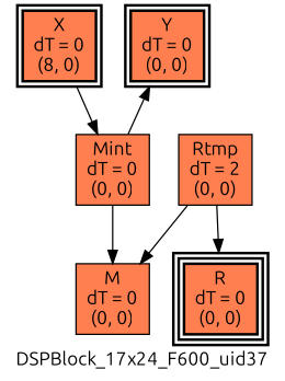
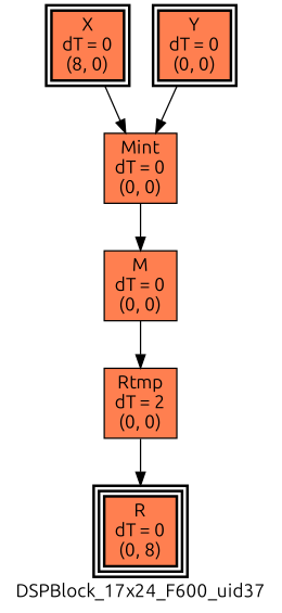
  digraph {
    fontname=Ubuntu
    label=DSPBlock_17x24_F600_uid37
    labeljust=right
    labelloc=bottom
    nodesep=0.25
    ranksep=0.5
    node [color=black fillcolor=coral fontname=Ubuntu peripheries=1 shape=box style="bold, filled"]
    edge [arrowhead=normal arrowsize=1.0 arrowtail=normal color=black dir=forward fontname=Ubuntu]
    n1 [label="X\ndT = 0\n(8, 0)" peripheries=2]
    n2 [label="Y\ndT = 0\n(0, 0)" peripheries=2]
-   n3 [label="R\ndT = 0\n(0, 0)" peripheries=3]
+   n3 [label="R\ndT = 0\n(0, 8)" peripheries=3]
    n4 [label="Mint\ndT = 0\n(0, 0)" style=filled]
    n5 [label="M\ndT = 0\n(0, 0)" style=filled]
    n6 [label="Rtmp\ndT = 2\n(0, 0)" style=filled]
    subgraph sub_1 {
      rank=same
      n1
      n2
    }
    subgraph sub_2 {
      rank=same
      n3
    }
    n1 -> n4
-   n4 -> n2
+   n2 -> n4
    n4 -> n5
-   n6 -> n5
+   n5 -> n6
    n6 -> n3
  }
